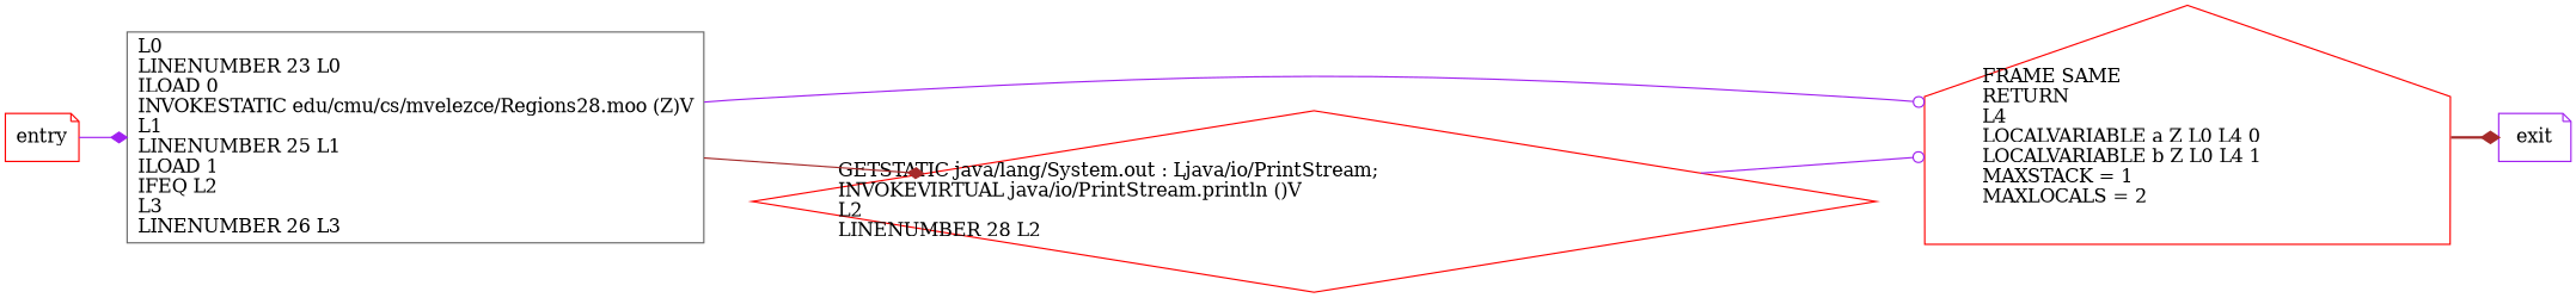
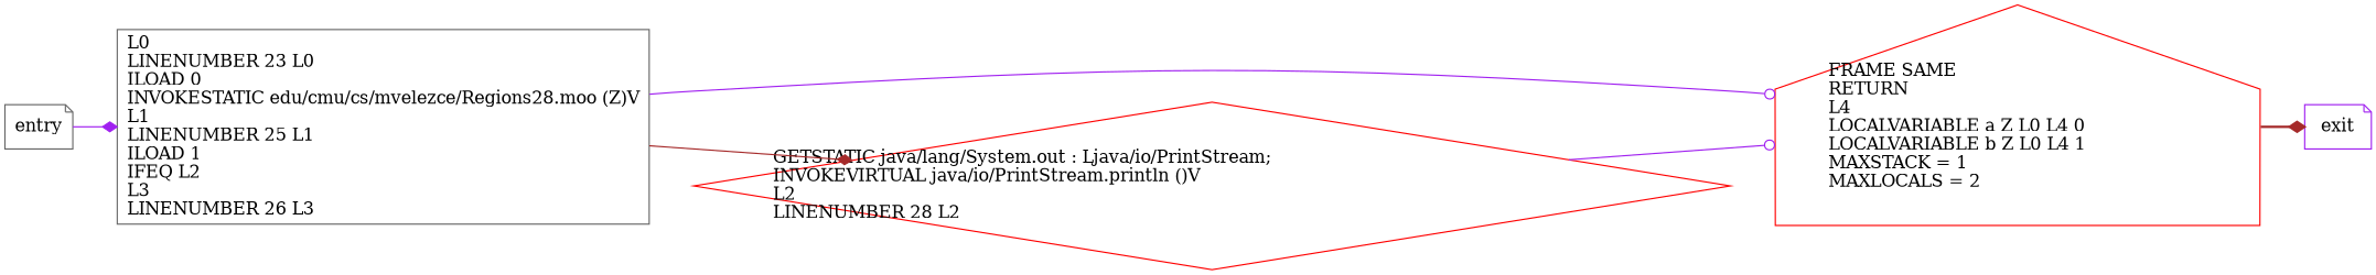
  digraph {
    rankdir=LR
    node [shape=note color=red]
    edge [color=purple style=solid arrowhead=diamond]
    n1 [label="FRAME SAME\lRETURN\lL4\lLOCALVARIABLE a Z L0 L4 0\lLOCALVARIABLE b Z L0 L4 1\lMAXSTACK = 1\lMAXLOCALS = 2\l" shape=house]
    exit [color=purple]
    n3 [label="L0\lLINENUMBER 23 L0\lILOAD 0\lINVOKESTATIC edu/cmu/cs/mvelezce/Regions28.moo (Z)V\lL1\lLINENUMBER 25 L1\lILOAD 1\lIFEQ L2\lL3\lLINENUMBER 26 L3\l" shape=box color=gray40]
    n4 [label="GETSTATIC java/lang/System.out : Ljava/io/PrintStream;\lINVOKEVIRTUAL java/io/PrintStream.println ()V\lL2\lLINENUMBER 28 L2\l" shape=diamond]
-   entry
+   entry [color=gray40]
    n1 -> exit [color=brown style=bold]
    n3 -> n1 [arrowhead=odot]
    n3 -> n4 [color=brown]
    n4 -> n1 [arrowhead=odot]
    entry -> n3
  }
